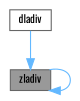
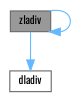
  digraph {
    rankdir=TB
    fontname=Oswald
    node [fontname=Oswald fontsize=10 shape=box style=filled]
    edge [color=steelblue1 fontname=Oswald fontsize=10 labelfontname=Helvetica labelfontsize=10 style=solid]
    n1 [color=gray40 fillcolor=grey60 fontcolor=black height=0.2 label=zladiv width=0.4]
    n2 [color=grey40 fillcolor=white height=0.2 label=dladiv width=0.4]
    n1 -> n1
-   n2 -> n1
+   n1 -> n2
  }
